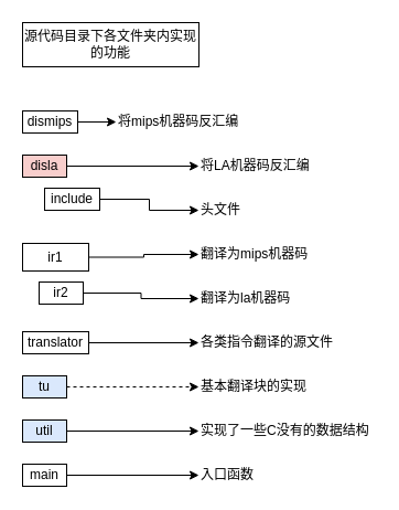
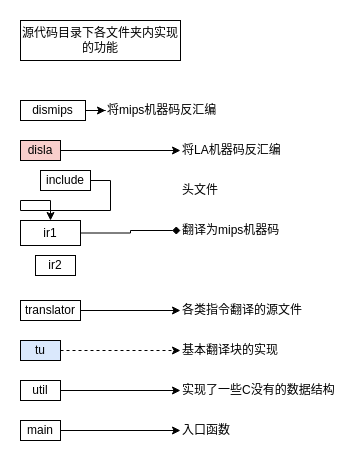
  <mxCell id="0" />
  <mxCell id="1" parent="0" />
  <mxCell id="2" style="edgeStyle=orthogonalEdgeStyle;rounded=0;orthogonalLoop=1;jettySize=auto;html=1;exitX=1;exitY=0.5;exitDx=0;exitDy=0;" edge="1" parent="1" source="3" target="19"><mxGeometry relative="1" as="geometry" /></mxCell>
- <mxCell id="3" value="dismips" style="rounded=0;whiteSpace=wrap;html=1;" vertex="1" parent="1"><mxGeometry x="20" y="100" width="50" height="20" as="geometry" /></mxCell>
+ <mxCell id="3" value="dismips" style="rounded=0;whiteSpace=wrap;html=1;" vertex="1" parent="1"><mxGeometry x="20" y="100" width="65" height="20" as="geometry" /></mxCell>
  <mxCell id="4" style="edgeStyle=orthogonalEdgeStyle;rounded=0;orthogonalLoop=1;jettySize=auto;html=1;exitX=1;exitY=0.5;exitDx=0;exitDy=0;" edge="1" parent="1" source="5" target="20"><mxGeometry relative="1" as="geometry" /></mxCell>
  <mxCell id="5" value="disla" style="rounded=0;whiteSpace=wrap;html=1;fillColor=#f8cecc;" vertex="1" parent="1"><mxGeometry x="20" y="140" width="40" height="20" as="geometry" /></mxCell>
- <mxCell id="6" style="edgeStyle=orthogonalEdgeStyle;rounded=0;orthogonalLoop=1;jettySize=auto;html=1;exitX=1;exitY=0.5;exitDx=0;exitDy=0;entryX=0;entryY=0.5;entryDx=0;entryDy=0;" edge="1" parent="1" source="7" target="21"><mxGeometry relative="1" as="geometry"><mxPoint x="120" y="190" as="targetPoint" /></mxGeometry></mxCell>
+ <mxCell id="6" style="edgeStyle=orthogonalEdgeStyle;rounded=0;orthogonalLoop=1;jettySize=auto;html=1;exitX=1;exitY=0.5;exitDx=0;exitDy=0;" edge="1" parent="1" source="7" target="9"><mxGeometry relative="1" as="geometry"><mxPoint x="120" y="190" as="targetPoint" /></mxGeometry></mxCell>
  <mxCell id="7" value="include" style="rounded=0;whiteSpace=wrap;html=1;" vertex="1" parent="1"><mxGeometry x="40" y="170" width="50" height="20" as="geometry" /></mxCell>
- <mxCell id="8" style="edgeStyle=orthogonalEdgeStyle;rounded=0;orthogonalLoop=1;jettySize=auto;html=1;exitX=1;exitY=0.5;exitDx=0;exitDy=0;" edge="1" parent="1" source="9" target="22"><mxGeometry relative="1" as="geometry" /></mxCell>
+ <mxCell id="8" style="edgeStyle=orthogonalEdgeStyle;rounded=0;orthogonalLoop=1;jettySize=auto;html=1;exitX=1;exitY=0.5;exitDx=0;exitDy=0;endArrow=diamond;" edge="1" parent="1" source="9" target="22"><mxGeometry relative="1" as="geometry" /></mxCell>
  <mxCell id="9" value="ir1" style="rounded=0;whiteSpace=wrap;html=1;" vertex="1" parent="1"><mxGeometry x="20" y="220" width="60" height="25" as="geometry" /></mxCell>
  <mxCell id="10" value="ir2" style="rounded=0;whiteSpace=wrap;html=1;" vertex="1" parent="1"><mxGeometry x="35" y="255" width="40" height="20" as="geometry" /></mxCell>
  <mxCell id="11" style="edgeStyle=orthogonalEdgeStyle;rounded=0;orthogonalLoop=1;jettySize=auto;html=1;exitX=1;exitY=0.5;exitDx=0;exitDy=0;entryX=0;entryY=0.5;entryDx=0;entryDy=0;" edge="1" parent="1" source="12" target="25"><mxGeometry relative="1" as="geometry" /></mxCell>
  <mxCell id="12" value="translator" style="rounded=0;whiteSpace=wrap;html=1;" vertex="1" parent="1"><mxGeometry x="20" y="300" width="60" height="20" as="geometry" /></mxCell>
  <mxCell id="13" style="edgeStyle=orthogonalEdgeStyle;rounded=0;orthogonalLoop=1;jettySize=auto;html=1;exitX=1;exitY=0.5;exitDx=0;exitDy=0;entryX=0;entryY=0.5;entryDx=0;entryDy=0;dashed=1;" edge="1" parent="1" source="14" target="26"><mxGeometry relative="1" as="geometry" /></mxCell>
  <mxCell id="14" value="tu" style="rounded=0;whiteSpace=wrap;html=1;fillColor=#dae8fc;" vertex="1" parent="1"><mxGeometry x="20" y="340" width="40" height="20" as="geometry" /></mxCell>
  <mxCell id="15" style="edgeStyle=orthogonalEdgeStyle;rounded=0;orthogonalLoop=1;jettySize=auto;html=1;exitX=1;exitY=0.5;exitDx=0;exitDy=0;entryX=0;entryY=0.5;entryDx=0;entryDy=0;" edge="1" parent="1" source="16" target="27"><mxGeometry relative="1" as="geometry"><mxPoint x="180" y="390" as="targetPoint" /></mxGeometry></mxCell>
- <mxCell id="16" value="util" style="rounded=0;whiteSpace=wrap;html=1;fillColor=#dae8fc;" vertex="1" parent="1"><mxGeometry x="20" y="380" width="40" height="20" as="geometry" /></mxCell>
+ <mxCell id="16" value="util" style="rounded=0;whiteSpace=wrap;html=1;" vertex="1" parent="1"><mxGeometry x="20" y="380" width="40" height="20" as="geometry" /></mxCell>
  <mxCell id="17" style="edgeStyle=orthogonalEdgeStyle;rounded=0;orthogonalLoop=1;jettySize=auto;html=1;exitX=1;exitY=0.5;exitDx=0;exitDy=0;" edge="1" parent="1" source="18" target="28"><mxGeometry relative="1" as="geometry"><mxPoint x="170" y="430" as="targetPoint" /></mxGeometry></mxCell>
  <mxCell id="18" value="main" style="rounded=0;whiteSpace=wrap;html=1;" vertex="1" parent="1"><mxGeometry x="20" y="420" width="40" height="20" as="geometry" /></mxCell>
  <mxCell id="19" value="将mips机器码反汇编" style="text;html=1;strokeColor=none;fillColor=none;align=left;verticalAlign=middle;whiteSpace=wrap;rounded=0;" vertex="1" parent="1"><mxGeometry x="105" y="100" width="160" height="20" as="geometry" /></mxCell>
  <mxCell id="20" value="将LA机器码反汇编" style="text;html=1;strokeColor=none;fillColor=none;align=left;verticalAlign=middle;whiteSpace=wrap;rounded=0;" vertex="1" parent="1"><mxGeometry x="180" y="140" width="160" height="20" as="geometry" /></mxCell>
  <mxCell id="21" value="头文件" style="text;html=1;strokeColor=none;fillColor=none;align=left;verticalAlign=middle;whiteSpace=wrap;rounded=0;labelPosition=center;verticalLabelPosition=middle;" vertex="1" parent="1"><mxGeometry x="180" y="180" width="160" height="20" as="geometry" /></mxCell>
  <mxCell id="22" value="翻译为mips机器码" style="text;html=1;strokeColor=none;fillColor=none;align=left;verticalAlign=middle;whiteSpace=wrap;rounded=0;" vertex="1" parent="1"><mxGeometry x="180" y="220" width="160" height="20" as="geometry" /></mxCell>
- <mxCell id="23" style="edgeStyle=orthogonalEdgeStyle;rounded=0;orthogonalLoop=1;jettySize=auto;html=1;exitX=1;exitY=0.5;exitDx=0;exitDy=0;" edge="1" target="24" parent="1" source="10"><mxGeometry relative="1" as="geometry"><mxPoint x="70" y="270" as="sourcePoint" /></mxGeometry></mxCell>
- <mxCell id="24" value="翻译为la机器码" style="text;html=1;strokeColor=none;fillColor=none;align=left;verticalAlign=middle;whiteSpace=wrap;rounded=0;" vertex="1" parent="1"><mxGeometry x="180" y="260" width="160" height="20" as="geometry" /></mxCell>
  <mxCell id="25" value="各类指令翻译的源文件" style="text;html=1;strokeColor=none;fillColor=none;align=left;verticalAlign=middle;whiteSpace=wrap;rounded=0;" vertex="1" parent="1"><mxGeometry x="180" y="300" width="160" height="20" as="geometry" /></mxCell>
  <mxCell id="26" value="基本翻译块的实现" style="text;html=1;strokeColor=none;fillColor=none;align=left;verticalAlign=middle;whiteSpace=wrap;rounded=0;" vertex="1" parent="1"><mxGeometry x="180" y="340" width="160" height="20" as="geometry" /></mxCell>
  <mxCell id="27" value="实现了一些C没有的数据结构" style="text;html=1;strokeColor=none;fillColor=none;align=left;verticalAlign=middle;whiteSpace=wrap;rounded=0;" vertex="1" parent="1"><mxGeometry x="180" y="380" width="160" height="20" as="geometry" /></mxCell>
  <mxCell id="28" value="入口函数" style="text;html=1;strokeColor=none;fillColor=none;align=left;verticalAlign=middle;whiteSpace=wrap;rounded=0;" vertex="1" parent="1"><mxGeometry x="180" y="420" width="160" height="20" as="geometry" /></mxCell>
  <mxCell id="29" value="源代码目录下各文件夹内实现的功能" style="rounded=0;whiteSpace=wrap;html=1;align=center;fontSize=12;" vertex="1" parent="1"><mxGeometry x="20" width="160" height="40" as="geometry" y="20" /></mxCell>
